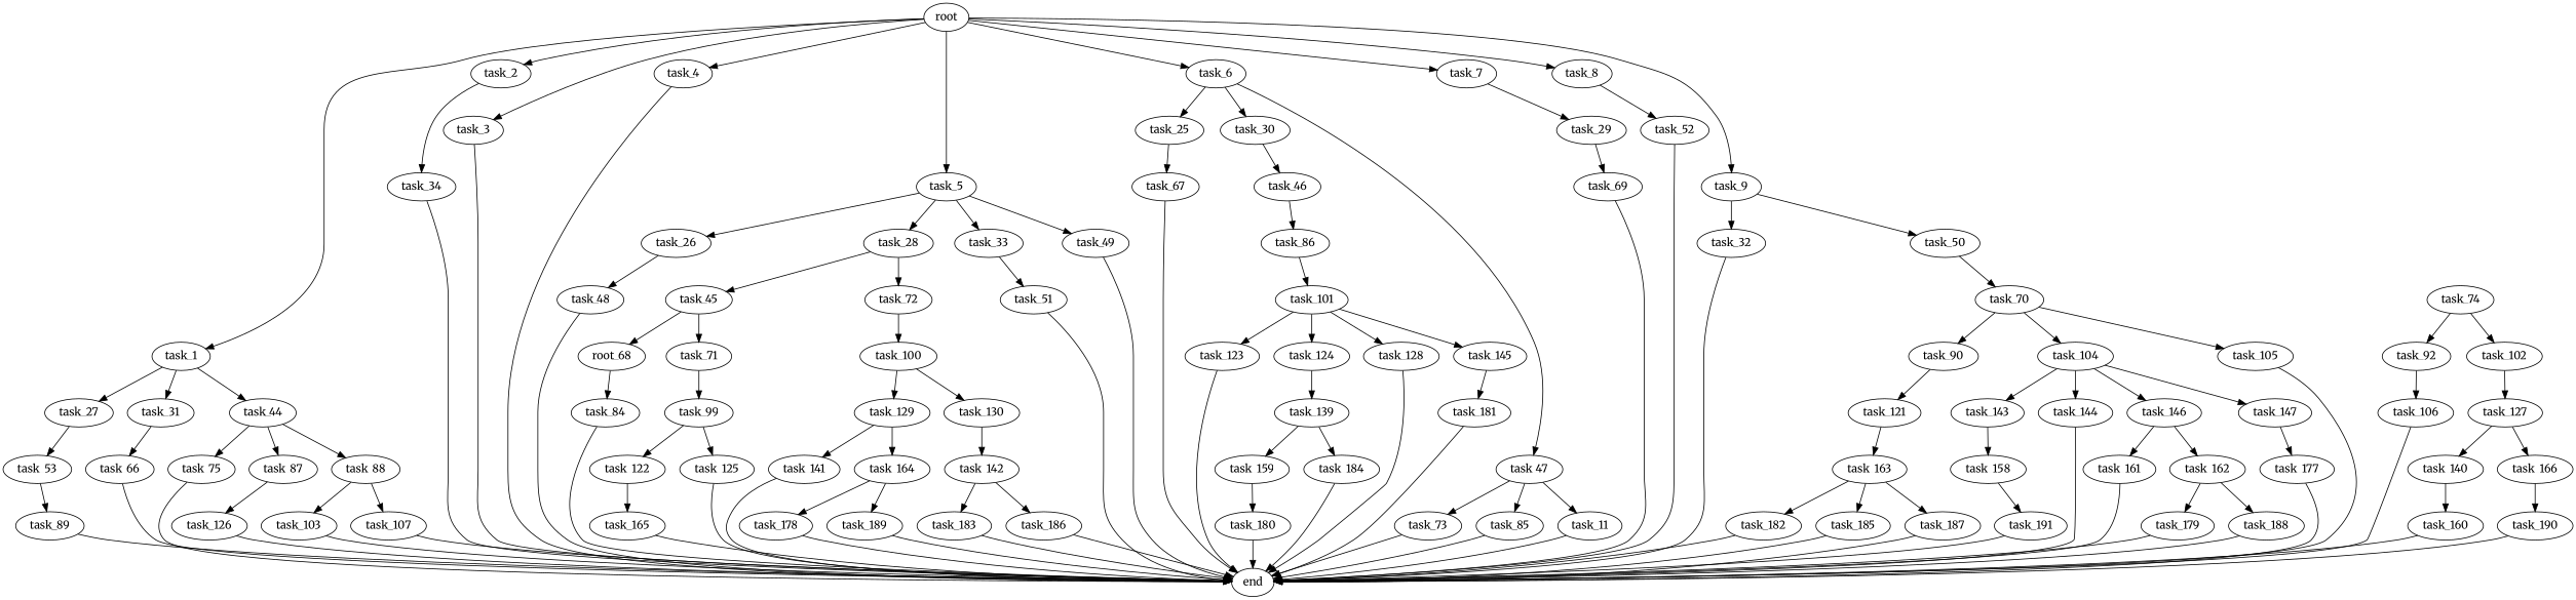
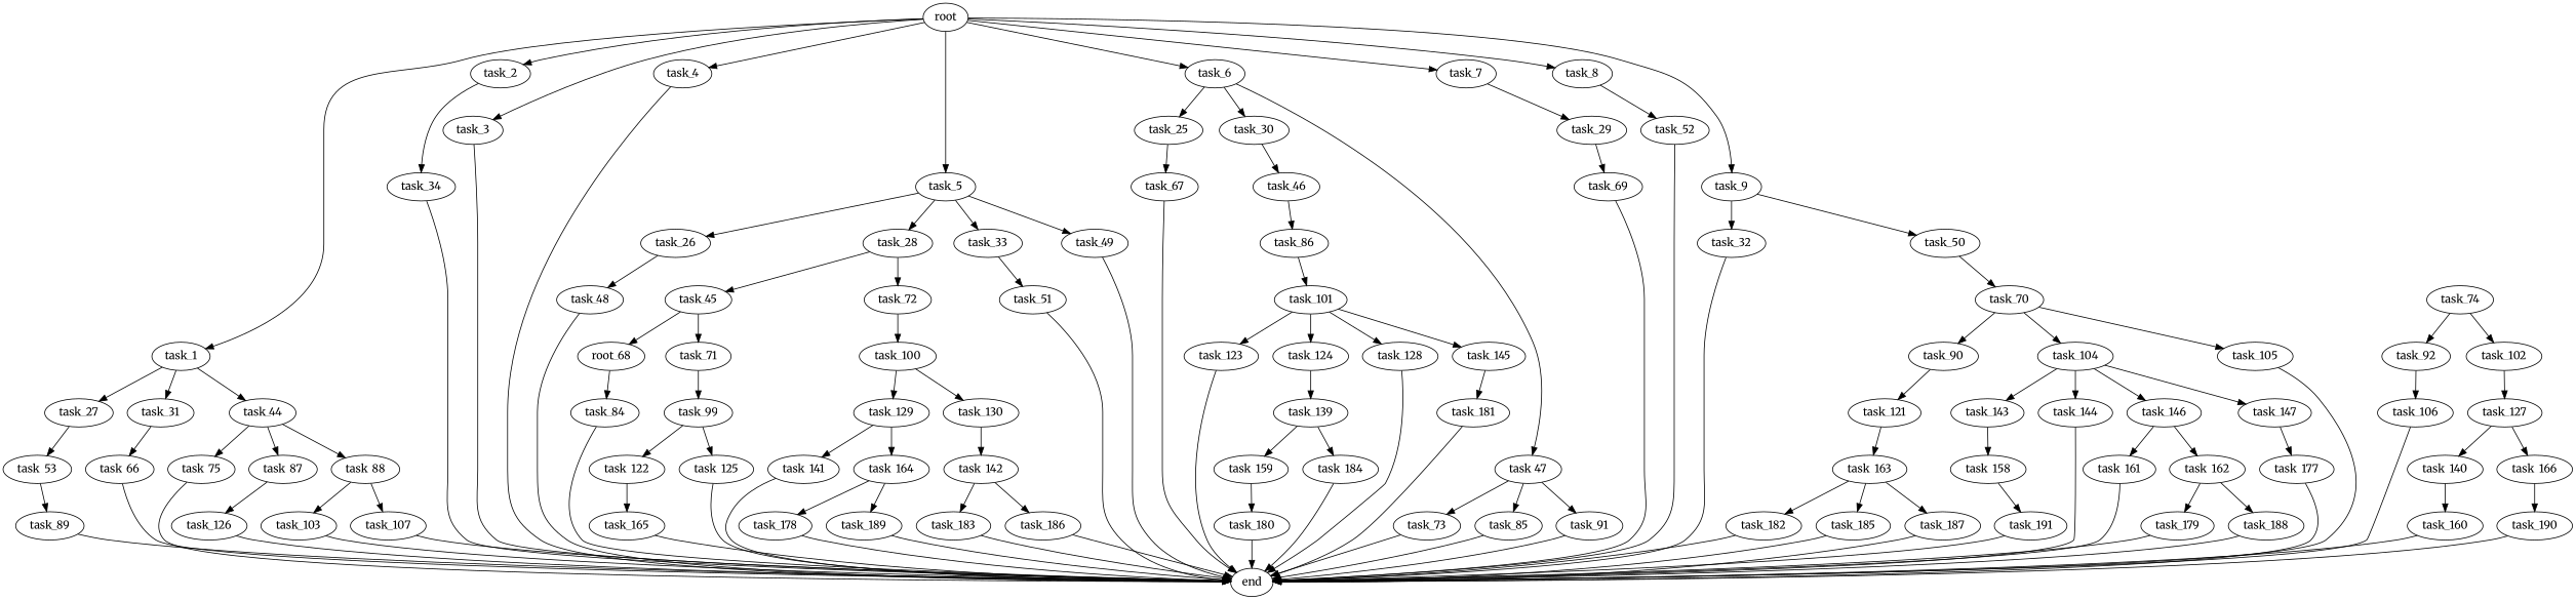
  digraph {
    fontname=Merriweather
    node [fontname=Merriweather]
    edge [fontname=Merriweather]
    root
    task_1
    task_2
    task_3
    task_4
    task_5
    task_6
    task_7
    task_8
    task_9
    task_27
    task_31
    task_44
    task_34
    end
    task_26
    task_28
    task_33
    task_49
    task_25
    task_30
    task_47
    task_29
    task_52
    task_32
    task_50
    task_53
    task_66
    task_75
    task_87
    task_88
    task_48
    task_45
    task_72
    task_51
    task_67
    task_46
    task_73
    task_85
-   task_91 [label=task_11]
+   task_91
    task_69
    task_70
    task_89
    n44 [label=root_68]
    task_71
    task_100
    task_86
    task_126
    task_103
    task_107
    task_84
    task_99
    task_74
    task_92
    task_102
    task_101
    task_90
    task_104
    task_105
    task_121
    task_143
    task_144
    task_146
    task_147
    task_122
    task_125
    task_129
    task_130
    task_106
    task_127
    task_123
    task_124
    task_128
    task_145
    task_163
    task_165
    task_141
    task_164
    task_142
    task_139
    task_181
    task_140
    task_166
    task_158
    task_161
    task_162
    task_177
    task_182
    task_185
    task_187
    task_159
    task_184
    task_160
    task_190
    task_178
    task_189
    task_183
    task_186
    task_180
    task_191
    task_179
    task_188
    root -> task_1
    root -> task_2
    root -> task_3
    root -> task_4
    root -> task_5
    root -> task_6
    root -> task_7
    root -> task_8
    root -> task_9
    task_1 -> task_27
    task_1 -> task_31
    task_1 -> task_44
    task_2 -> task_34
    task_3 -> end
    task_4 -> end
    task_5 -> task_26
    task_5 -> task_28
    task_5 -> task_33
    task_5 -> task_49
    task_6 -> task_25
    task_6 -> task_30
    task_6 -> task_47
    task_7 -> task_29
    task_8 -> task_52
    task_9 -> task_32
    task_9 -> task_50
    task_27 -> task_53
    task_31 -> task_66
    task_44 -> task_75
    task_44 -> task_87
    task_44 -> task_88
    task_34 -> end
    task_26 -> task_48
    task_28 -> task_45
    task_28 -> task_72
    task_33 -> task_51
    task_49 -> end
    task_25 -> task_67
    task_30 -> task_46
    task_47 -> task_73
    task_47 -> task_85
    task_47 -> task_91
    task_29 -> task_69
    task_52 -> end
    task_32 -> end
    task_50 -> task_70
    task_53 -> task_89
    task_66 -> end
    task_75 -> end
    task_87 -> task_126
    task_88 -> task_103
    task_88 -> task_107
    task_48 -> end
    task_45 -> n44
    task_45 -> task_71
    task_72 -> task_100
    task_51 -> end
    task_67 -> end
    task_46 -> task_86
    task_73 -> end
    task_85 -> end
    task_91 -> end
    task_69 -> end
    task_70 -> task_90
    task_70 -> task_104
    task_70 -> task_105
    task_89 -> end
    n44 -> task_84
    task_71 -> task_99
    task_100 -> task_129
    task_100 -> task_130
    task_86 -> task_101
    task_126 -> end
    task_103 -> end
    task_107 -> end
    task_84 -> end
    task_99 -> task_122
    task_99 -> task_125
    task_74 -> task_92
    task_74 -> task_102
    task_92 -> task_106
    task_102 -> task_127
    task_101 -> task_123
    task_101 -> task_124
    task_101 -> task_128
    task_101 -> task_145
    task_90 -> task_121
    task_104 -> task_143
    task_104 -> task_144
    task_104 -> task_146
    task_104 -> task_147
    task_105 -> end
    task_121 -> task_163
    task_143 -> task_158
    task_144 -> end
    task_146 -> task_161
    task_146 -> task_162
    task_147 -> task_177
    task_122 -> task_165
    task_125 -> end
    task_129 -> task_141
    task_129 -> task_164
    task_130 -> task_142
    task_106 -> end
    task_127 -> task_140
    task_127 -> task_166
    task_123 -> end
    task_124 -> task_139
    task_128 -> end
    task_145 -> task_181
    task_163 -> task_182
    task_163 -> task_185
    task_163 -> task_187
    task_165 -> end
    task_141 -> end
    task_164 -> task_178
    task_164 -> task_189
    task_142 -> task_183
    task_142 -> task_186
    task_139 -> task_159
    task_139 -> task_184
    task_181 -> end
    task_140 -> task_160
    task_166 -> task_190
    task_158 -> task_191
    task_161 -> end
    task_162 -> task_179
    task_162 -> task_188
    task_177 -> end
    task_182 -> end
    task_185 -> end
    task_187 -> end
    task_159 -> task_180
    task_184 -> end
    task_160 -> end
    task_190 -> end
    task_178 -> end
    task_189 -> end
    task_183 -> end
    task_186 -> end
    task_180 -> end
    task_191 -> end
    task_179 -> end
    task_188 -> end
  }
